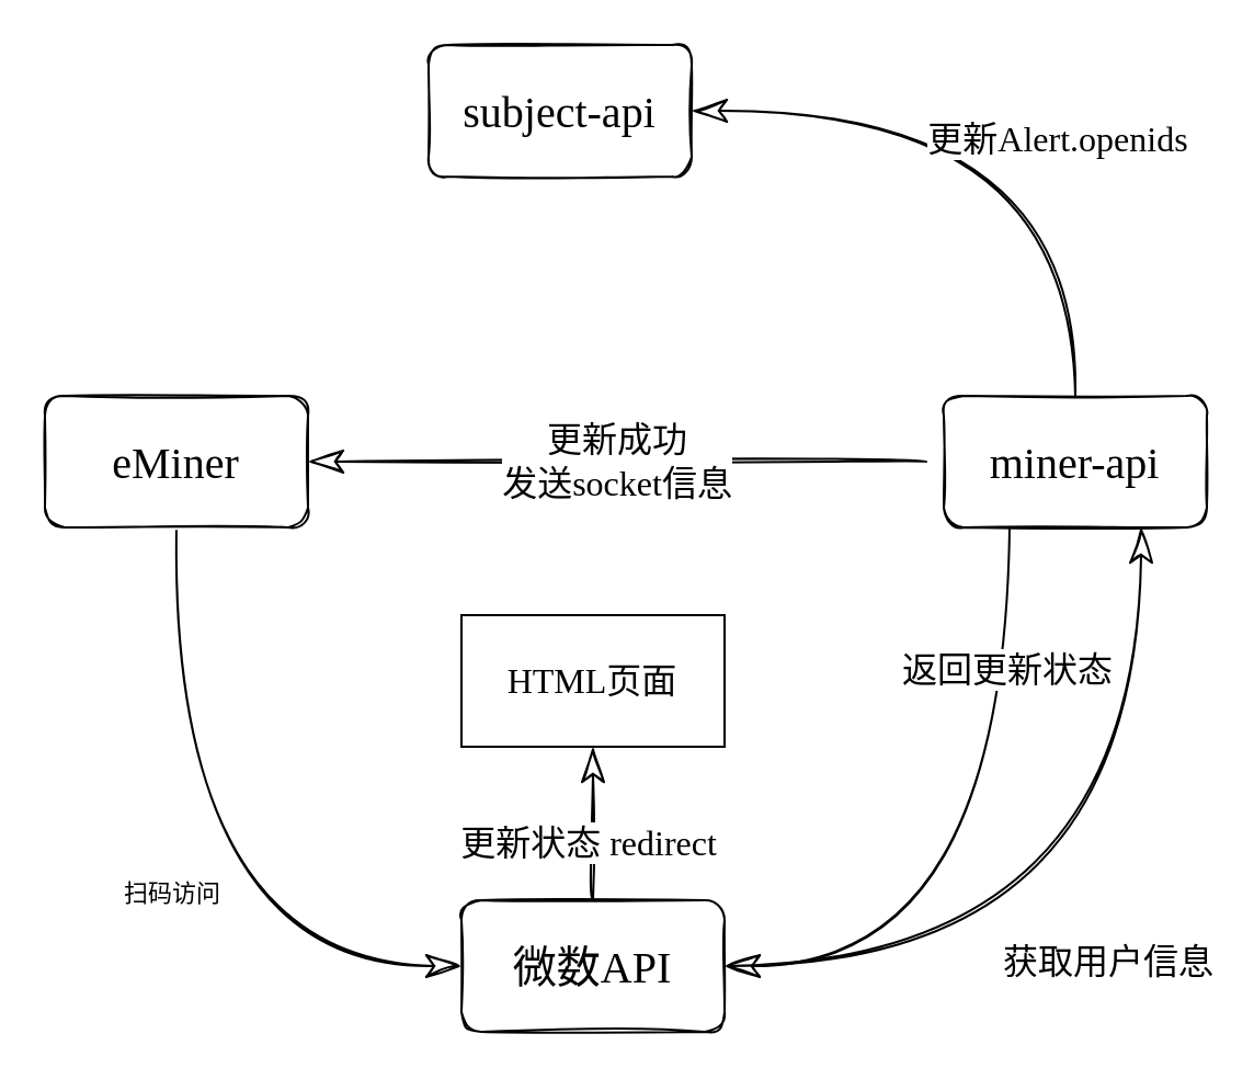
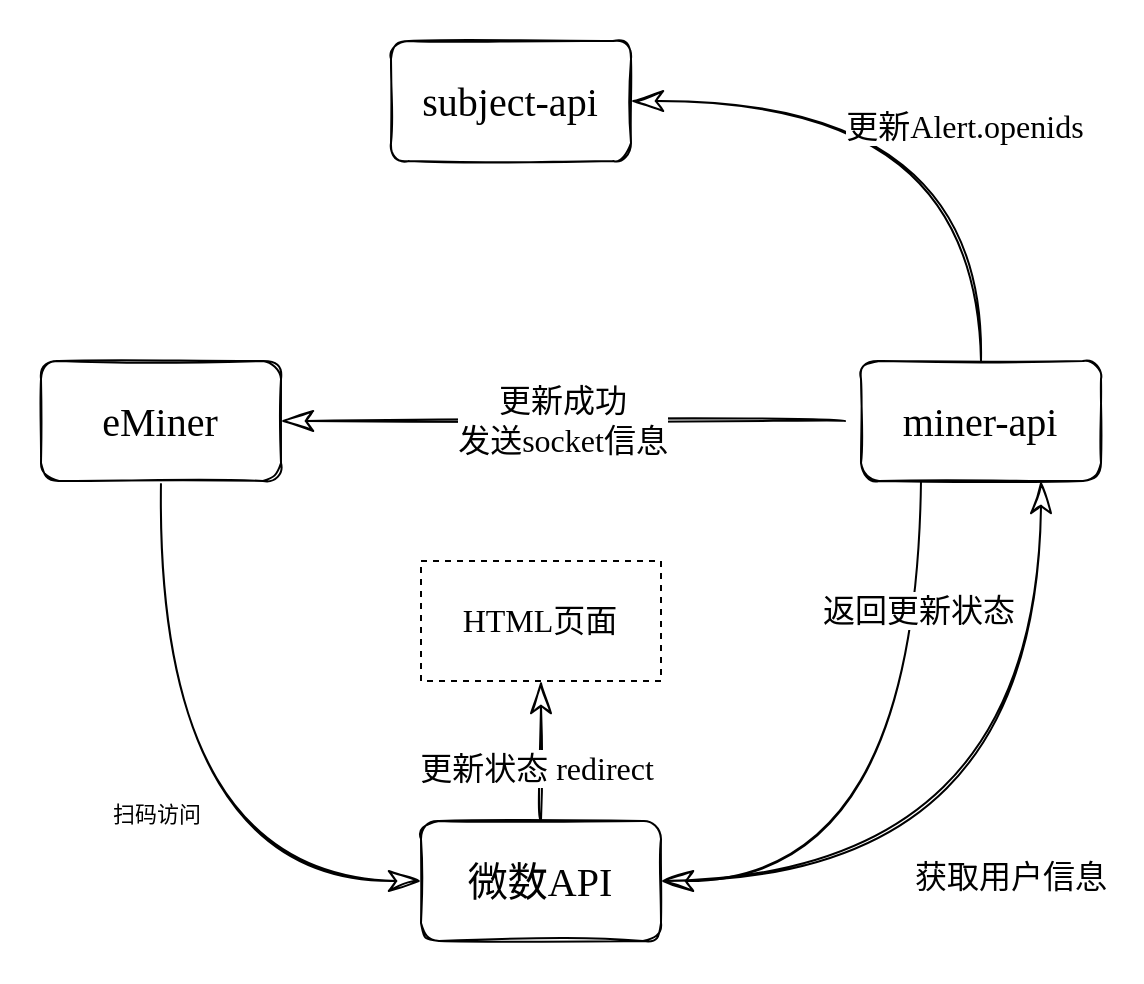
  <mxCell id="0" />
  <mxCell id="1" parent="0" />
  <mxCell id="2" style="sketch=1;hachureGap=4;orthogonalLoop=1;jettySize=auto;html=1;exitX=0.5;exitY=1;exitDx=0;exitDy=0;entryX=0;entryY=0.5;entryDx=0;entryDy=0;fontFamily=Architects Daughter;fontSource=https%3A%2F%2Ffonts.googleapis.com%2Fcss%3Ffamily%3DArchitects%2BDaughter;fontSize=16;endArrow=classicThin;startSize=14;endSize=14;sourcePerimeterSpacing=8;targetPerimeterSpacing=8;edgeStyle=orthogonalEdgeStyle;curved=1;startArrow=none;startFill=0;endFill=0;" parent="1" source="4" target="10" edge="1"><mxGeometry relative="1" as="geometry" /></mxCell>
  <mxCell id="3" value="扫码访问" style="edgeLabel;html=1;align=center;verticalAlign=middle;resizable=0;points=[];" parent="2" vertex="1" connectable="0"><mxGeometry x="0.006" y="-3" relative="1" as="geometry"><mxPoint as="offset" /></mxGeometry></mxCell>
  <mxCell id="4" value="eMiner" style="rounded=1;whiteSpace=wrap;html=1;sketch=1;hachureGap=4;fontFamily=Architects Daughter;fontSource=https%3A%2F%2Ffonts.googleapis.com%2Fcss%3Ffamily%3DArchitects%2BDaughter;fontSize=20;" parent="1" vertex="1"><mxGeometry x="20" y="180" width="120" height="60" as="geometry" /></mxCell>
  <mxCell id="5" value="subject-api" style="rounded=1;whiteSpace=wrap;html=1;sketch=1;hachureGap=4;fontFamily=Architects Daughter;fontSource=https%3A%2F%2Ffonts.googleapis.com%2Fcss%3Ffamily%3DArchitects%2BDaughter;fontSize=20;" parent="1" vertex="1"><mxGeometry x="195" y="20" width="120" height="60" as="geometry" /></mxCell>
  <mxCell id="6" style="edgeStyle=orthogonalEdgeStyle;rounded=1;orthogonalLoop=1;jettySize=auto;html=1;exitX=1;exitY=0.5;exitDx=0;exitDy=0;curved=1;endArrow=classicThin;fontSize=16;fontFamily=Architects Daughter;sketch=1;hachureGap=4;fontSource=https%3A%2F%2Ffonts.googleapis.com%2Fcss%3Ffamily%3DArchitects%2BDaughter;startSize=14;endSize=14;sourcePerimeterSpacing=8;targetPerimeterSpacing=8;startArrow=none;startFill=0;endFill=0;entryX=0.75;entryY=1;entryDx=0;entryDy=0;" parent="1" source="10" target="16" edge="1"><mxGeometry relative="1" as="geometry" /></mxCell>
  <mxCell id="7" value="获取用户信息" style="edgeLabel;html=1;align=center;verticalAlign=middle;resizable=0;points=[];fontSize=16;fontFamily=Architects Daughter;fontColor=default;" parent="6" vertex="1" connectable="0"><mxGeometry x="-0.011" y="16" relative="1" as="geometry"><mxPoint as="offset" /></mxGeometry></mxCell>
  <mxCell id="8" style="edgeStyle=orthogonalEdgeStyle;shape=connector;curved=1;rounded=1;sketch=1;hachureGap=4;orthogonalLoop=1;jettySize=auto;html=1;exitX=0.5;exitY=0;exitDx=0;exitDy=0;labelBackgroundColor=default;fontFamily=Architects Daughter;fontSource=https%3A%2F%2Ffonts.googleapis.com%2Fcss%3Ffamily%3DArchitects%2BDaughter;fontSize=16;fontColor=default;startArrow=none;startFill=0;endArrow=classicThin;endFill=0;startSize=14;endSize=14;sourcePerimeterSpacing=8;targetPerimeterSpacing=8;strokeColor=default;entryX=0.5;entryY=1;entryDx=0;entryDy=0;" parent="1" source="10" target="17" edge="1"><mxGeometry relative="1" as="geometry"><mxPoint x="270" y="310" as="targetPoint" /></mxGeometry></mxCell>
  <mxCell id="9" value="更新状态 redirect" style="edgeLabel;html=1;align=center;verticalAlign=middle;resizable=0;points=[];fontSize=16;fontFamily=Architects Daughter;fontColor=default;" parent="8" vertex="1" connectable="0"><mxGeometry x="-0.229" y="3" relative="1" as="geometry"><mxPoint as="offset" /></mxGeometry></mxCell>
  <mxCell id="10" value="微数API" style="rounded=1;whiteSpace=wrap;html=1;sketch=1;hachureGap=4;fontFamily=Architects Daughter;fontSource=https%3A%2F%2Ffonts.googleapis.com%2Fcss%3Ffamily%3DArchitects%2BDaughter;fontSize=20;" parent="1" vertex="1"><mxGeometry x="210" y="410" width="120" height="60" as="geometry" /></mxCell>
  <mxCell id="11" style="edgeStyle=orthogonalEdgeStyle;shape=connector;curved=1;rounded=1;sketch=1;hachureGap=4;orthogonalLoop=1;jettySize=auto;html=1;exitX=0.5;exitY=0;exitDx=0;exitDy=0;entryX=1;entryY=0.5;entryDx=0;entryDy=0;labelBackgroundColor=default;fontFamily=Architects Daughter;fontSource=https%3A%2F%2Ffonts.googleapis.com%2Fcss%3Ffamily%3DArchitects%2BDaughter;fontSize=16;fontColor=default;startArrow=none;startFill=0;endArrow=classicThin;endFill=0;startSize=14;endSize=14;sourcePerimeterSpacing=8;targetPerimeterSpacing=8;strokeColor=default;" parent="1" source="16" target="5" edge="1"><mxGeometry relative="1" as="geometry" /></mxCell>
  <mxCell id="12" value="更新Alert.openids" style="edgeLabel;html=1;align=center;verticalAlign=middle;resizable=0;points=[];fontSize=16;fontFamily=Architects Daughter;fontColor=default;" parent="11" vertex="1" connectable="0"><mxGeometry x="-0.229" y="9" relative="1" as="geometry"><mxPoint as="offset" /></mxGeometry></mxCell>
  <mxCell id="13" value="更新成功&lt;br&gt;发送socket信息" style="edgeStyle=orthogonalEdgeStyle;shape=connector;curved=1;rounded=1;sketch=1;hachureGap=4;orthogonalLoop=1;jettySize=auto;html=1;entryX=1;entryY=0.5;entryDx=0;entryDy=0;labelBackgroundColor=default;fontFamily=Architects Daughter;fontSource=https%3A%2F%2Ffonts.googleapis.com%2Fcss%3Ffamily%3DArchitects%2BDaughter;fontSize=16;fontColor=default;startArrow=none;startFill=0;endArrow=classicThin;endFill=0;startSize=14;endSize=14;sourcePerimeterSpacing=8;targetPerimeterSpacing=8;strokeColor=default;" parent="1" source="16" target="4" edge="1"><mxGeometry relative="1" as="geometry" /></mxCell>
  <mxCell id="14" style="edgeStyle=orthogonalEdgeStyle;shape=connector;curved=1;rounded=1;sketch=1;hachureGap=4;orthogonalLoop=1;jettySize=auto;html=1;exitX=0.25;exitY=1;exitDx=0;exitDy=0;entryX=1;entryY=0.5;entryDx=0;entryDy=0;labelBackgroundColor=default;fontFamily=Architects Daughter;fontSource=https%3A%2F%2Ffonts.googleapis.com%2Fcss%3Ffamily%3DArchitects%2BDaughter;fontSize=16;fontColor=default;startArrow=none;startFill=0;endArrow=classicThin;endFill=0;startSize=14;endSize=14;sourcePerimeterSpacing=8;targetPerimeterSpacing=8;strokeColor=default;" parent="1" source="16" target="10" edge="1"><mxGeometry relative="1" as="geometry" /></mxCell>
  <mxCell id="15" value="返回更新状态" style="edgeLabel;html=1;align=center;verticalAlign=middle;resizable=0;points=[];fontSize=16;fontFamily=Architects Daughter;fontColor=default;" parent="14" vertex="1" connectable="0"><mxGeometry x="-0.615" y="-2" relative="1" as="geometry"><mxPoint as="offset" /></mxGeometry></mxCell>
  <mxCell id="16" value="miner-api" style="rounded=1;whiteSpace=wrap;html=1;sketch=1;hachureGap=4;fontFamily=Architects Daughter;fontSource=https%3A%2F%2Ffonts.googleapis.com%2Fcss%3Ffamily%3DArchitects%2BDaughter;fontSize=20;" parent="1" vertex="1"><mxGeometry x="430" y="180" width="120" height="60" as="geometry" /></mxCell>
- <mxCell id="17" value="HTML页面" style="rounded=0;whiteSpace=wrap;html=1;fontFamily=Architects Daughter;fontSource=https%3A%2F%2Ffonts.googleapis.com%2Fcss%3Ffamily%3DArchitects%2BDaughter;fontSize=16;fontColor=default;" parent="1" vertex="1"><mxGeometry x="210" y="280" width="120" height="60" as="geometry" /></mxCell>
+ <mxCell id="17" value="HTML页面" style="rounded=0;whiteSpace=wrap;html=1;fontFamily=Architects Daughter;fontSource=https%3A%2F%2Ffonts.googleapis.com%2Fcss%3Ffamily%3DArchitects%2BDaughter;fontSize=16;fontColor=default;dashed=1;" parent="1" vertex="1"><mxGeometry x="210" y="280" width="120" height="60" as="geometry" /></mxCell>
